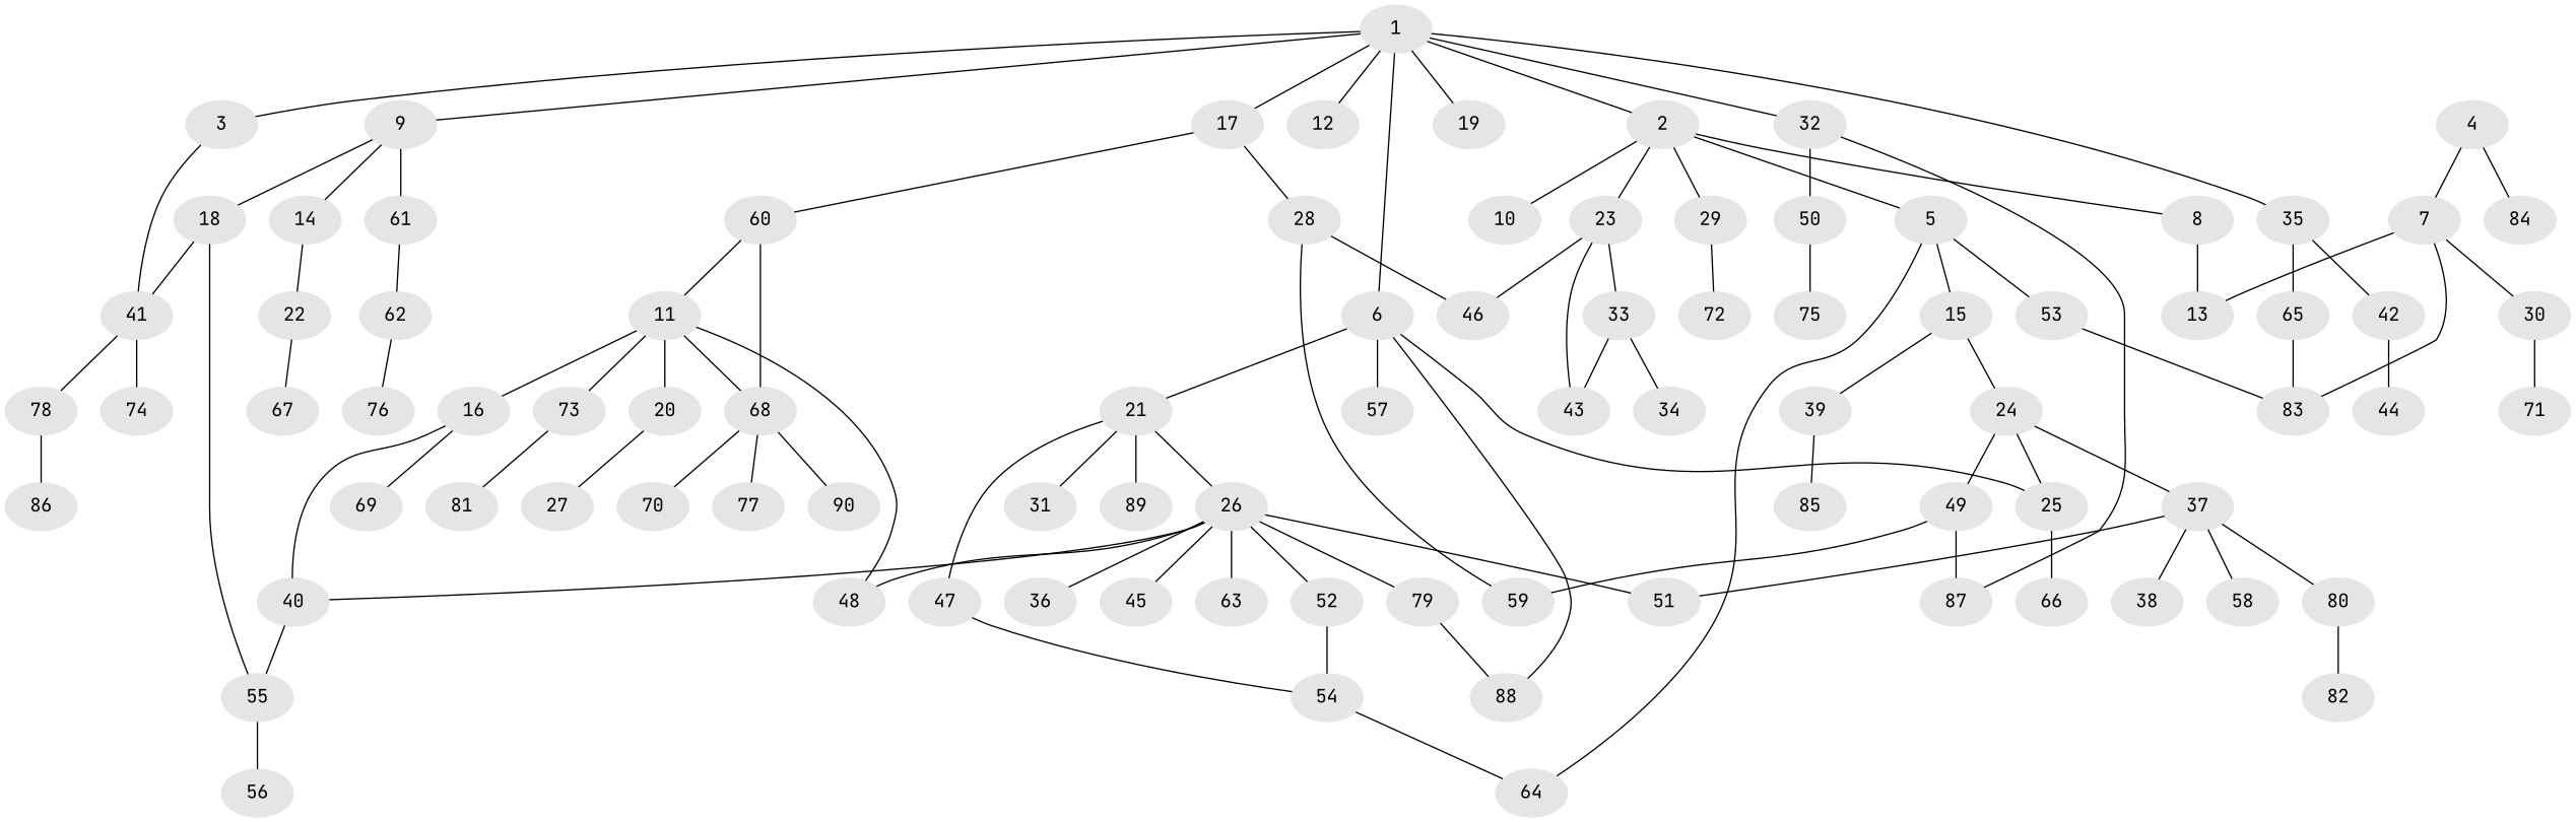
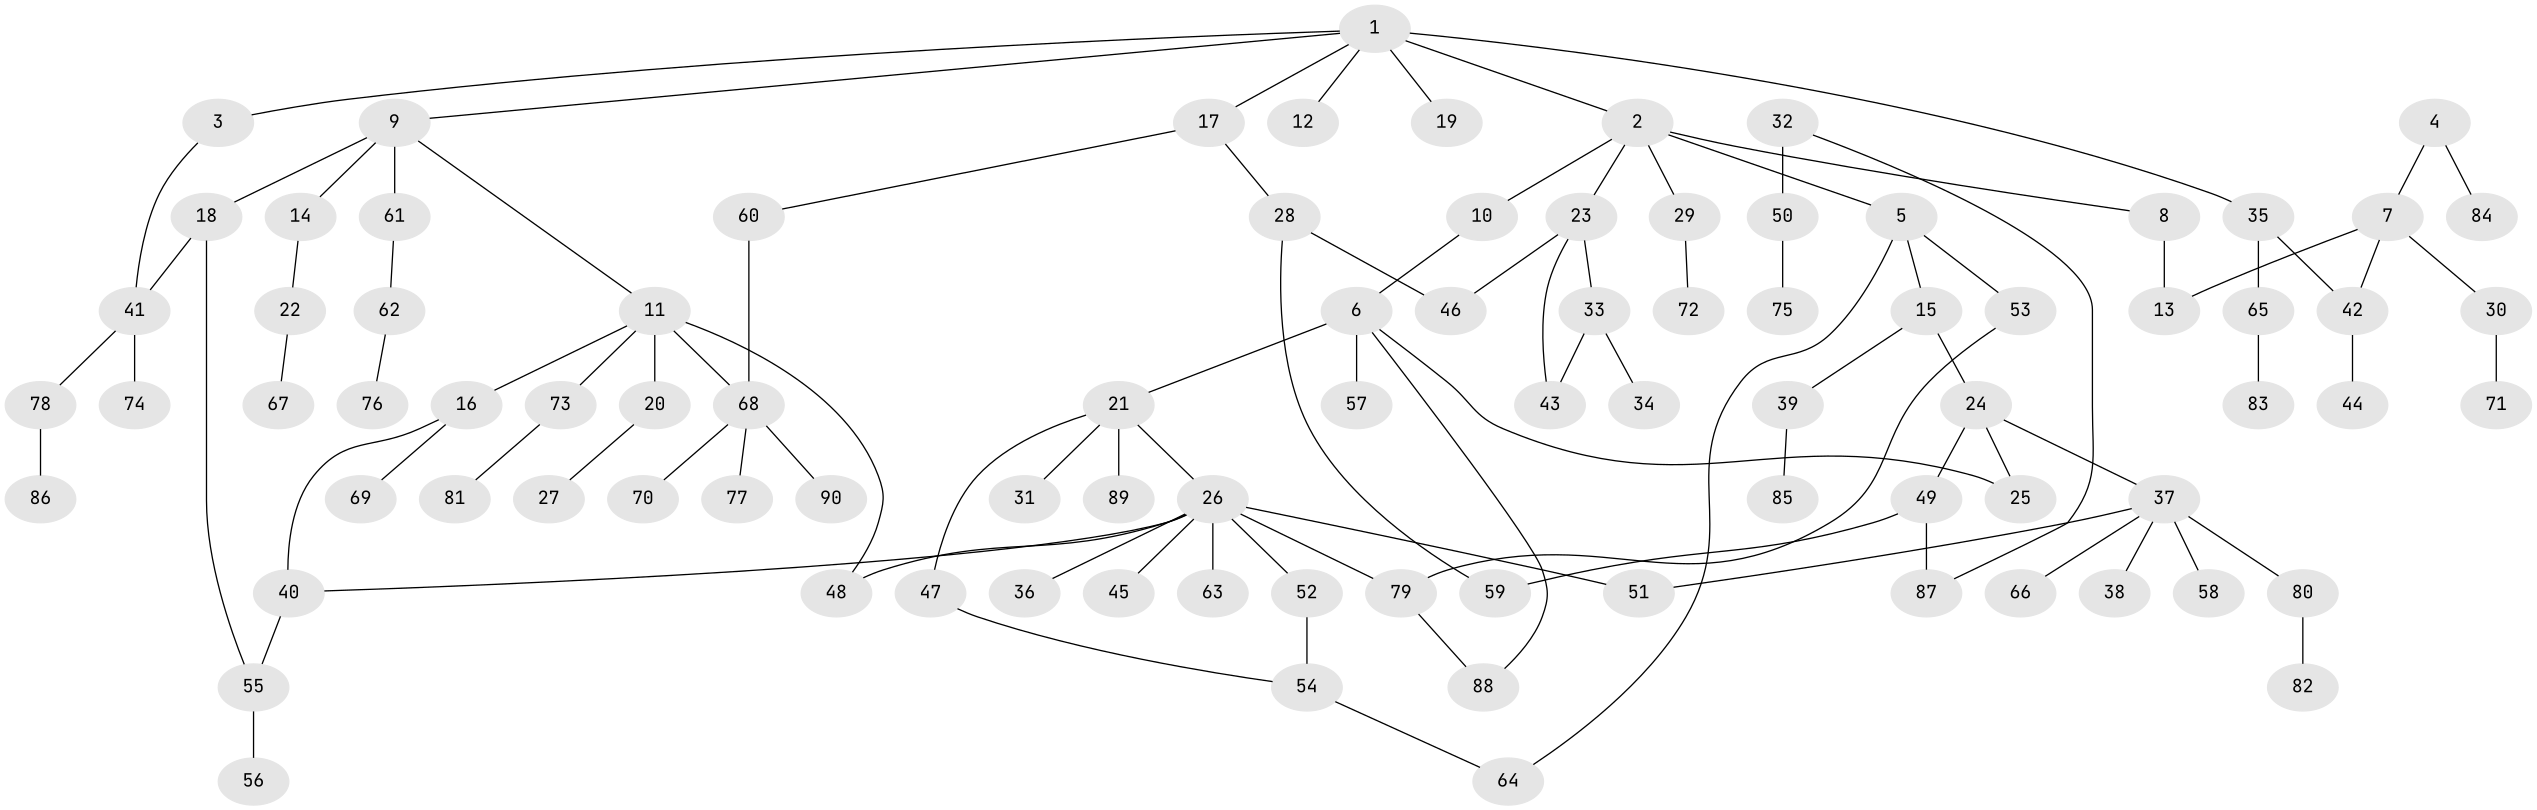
  graph {
    fontname="JetBrains Mono"
    node [color=gray90 fontname="JetBrains Mono" style=filled]
    edge [fontname="JetBrains Mono"]
    1
    2
    3
    6
    9
    12
    17
    19
    32
    35
    5
    8
    10
    23
    29
    41
    21
    25
    57
    88
    11
    14
    18
    61
    28
    60
    50
    87
    42
    65
    4
    7
    84
    15
    53
    64
    13
    33
    43
    46
    72
    74
    78
    30
    83
    24
    39
    79
    26
    31
    47
    89
    71
    16
    20
    48
    68
    73
    22
    55
    62
    40
    69
    27
    70
    77
    90
    81
    67
    37
    49
    85
    59
    56
    36
    45
    51
    52
    63
    54
    34
    38
    58
    66
    80
    75
    44
    82
    86
    76
    1 -- 2
    1 -- 3
-   1 -- 6
+   10 -- 6
    1 -- 9
    1 -- 12
    1 -- 17
    1 -- 19
-   1 -- 32
    1 -- 35
    2 -- 5
    2 -- 8
    2 -- 10
    2 -- 23
    2 -- 29
    3 -- 41
    6 -- 21
    6 -- 25
    6 -- 57
    6 -- 88
-   60 -- 11
+   9 -- 11
    9 -- 14
    9 -- 18
    9 -- 61
    17 -- 28
    17 -- 60
    32 -- 50
    32 -- 87
    35 -- 42
    35 -- 65
    5 -- 15
    5 -- 53
    5 -- 64
    8 -- 13
    23 -- 33
    23 -- 43
    23 -- 46
    29 -- 72
    41 -- 74
    41 -- 78
    21 -- 26
    21 -- 31
    21 -- 47
    21 -- 89
    11 -- 16
    11 -- 20
    11 -- 48
    11 -- 68
    11 -- 73
    14 -- 22
    18 -- 41
    18 -- 55
    61 -- 62
    28 -- 46
    28 -- 59
    60 -- 68
    50 -- 75
    42 -- 44
    65 -- 83
    4 -- 7
    4 -- 84
    7 -- 13
    7 -- 30
-   7 -- 83
+   7 -- 42
    15 -- 24
    15 -- 39
-   53 -- 83
+   53 -- 79
    33 -- 43
    33 -- 34
    78 -- 86
    30 -- 71
    24 -- 25
    24 -- 37
    24 -- 49
    39 -- 85
    79 -- 88
    26 -- 79
    26 -- 48
    26 -- 40
    26 -- 36
    26 -- 45
    26 -- 51
    26 -- 52
    26 -- 63
    47 -- 54
    16 -- 40
    16 -- 69
    20 -- 27
    68 -- 70
    68 -- 77
    68 -- 90
    73 -- 81
    22 -- 67
    55 -- 56
    62 -- 76
    40 -- 55
    37 -- 51
    37 -- 38
    37 -- 58
-   25 -- 66
+   37 -- 66
    37 -- 80
    49 -- 87
    49 -- 59
    52 -- 54
    54 -- 64
    80 -- 82
  }
